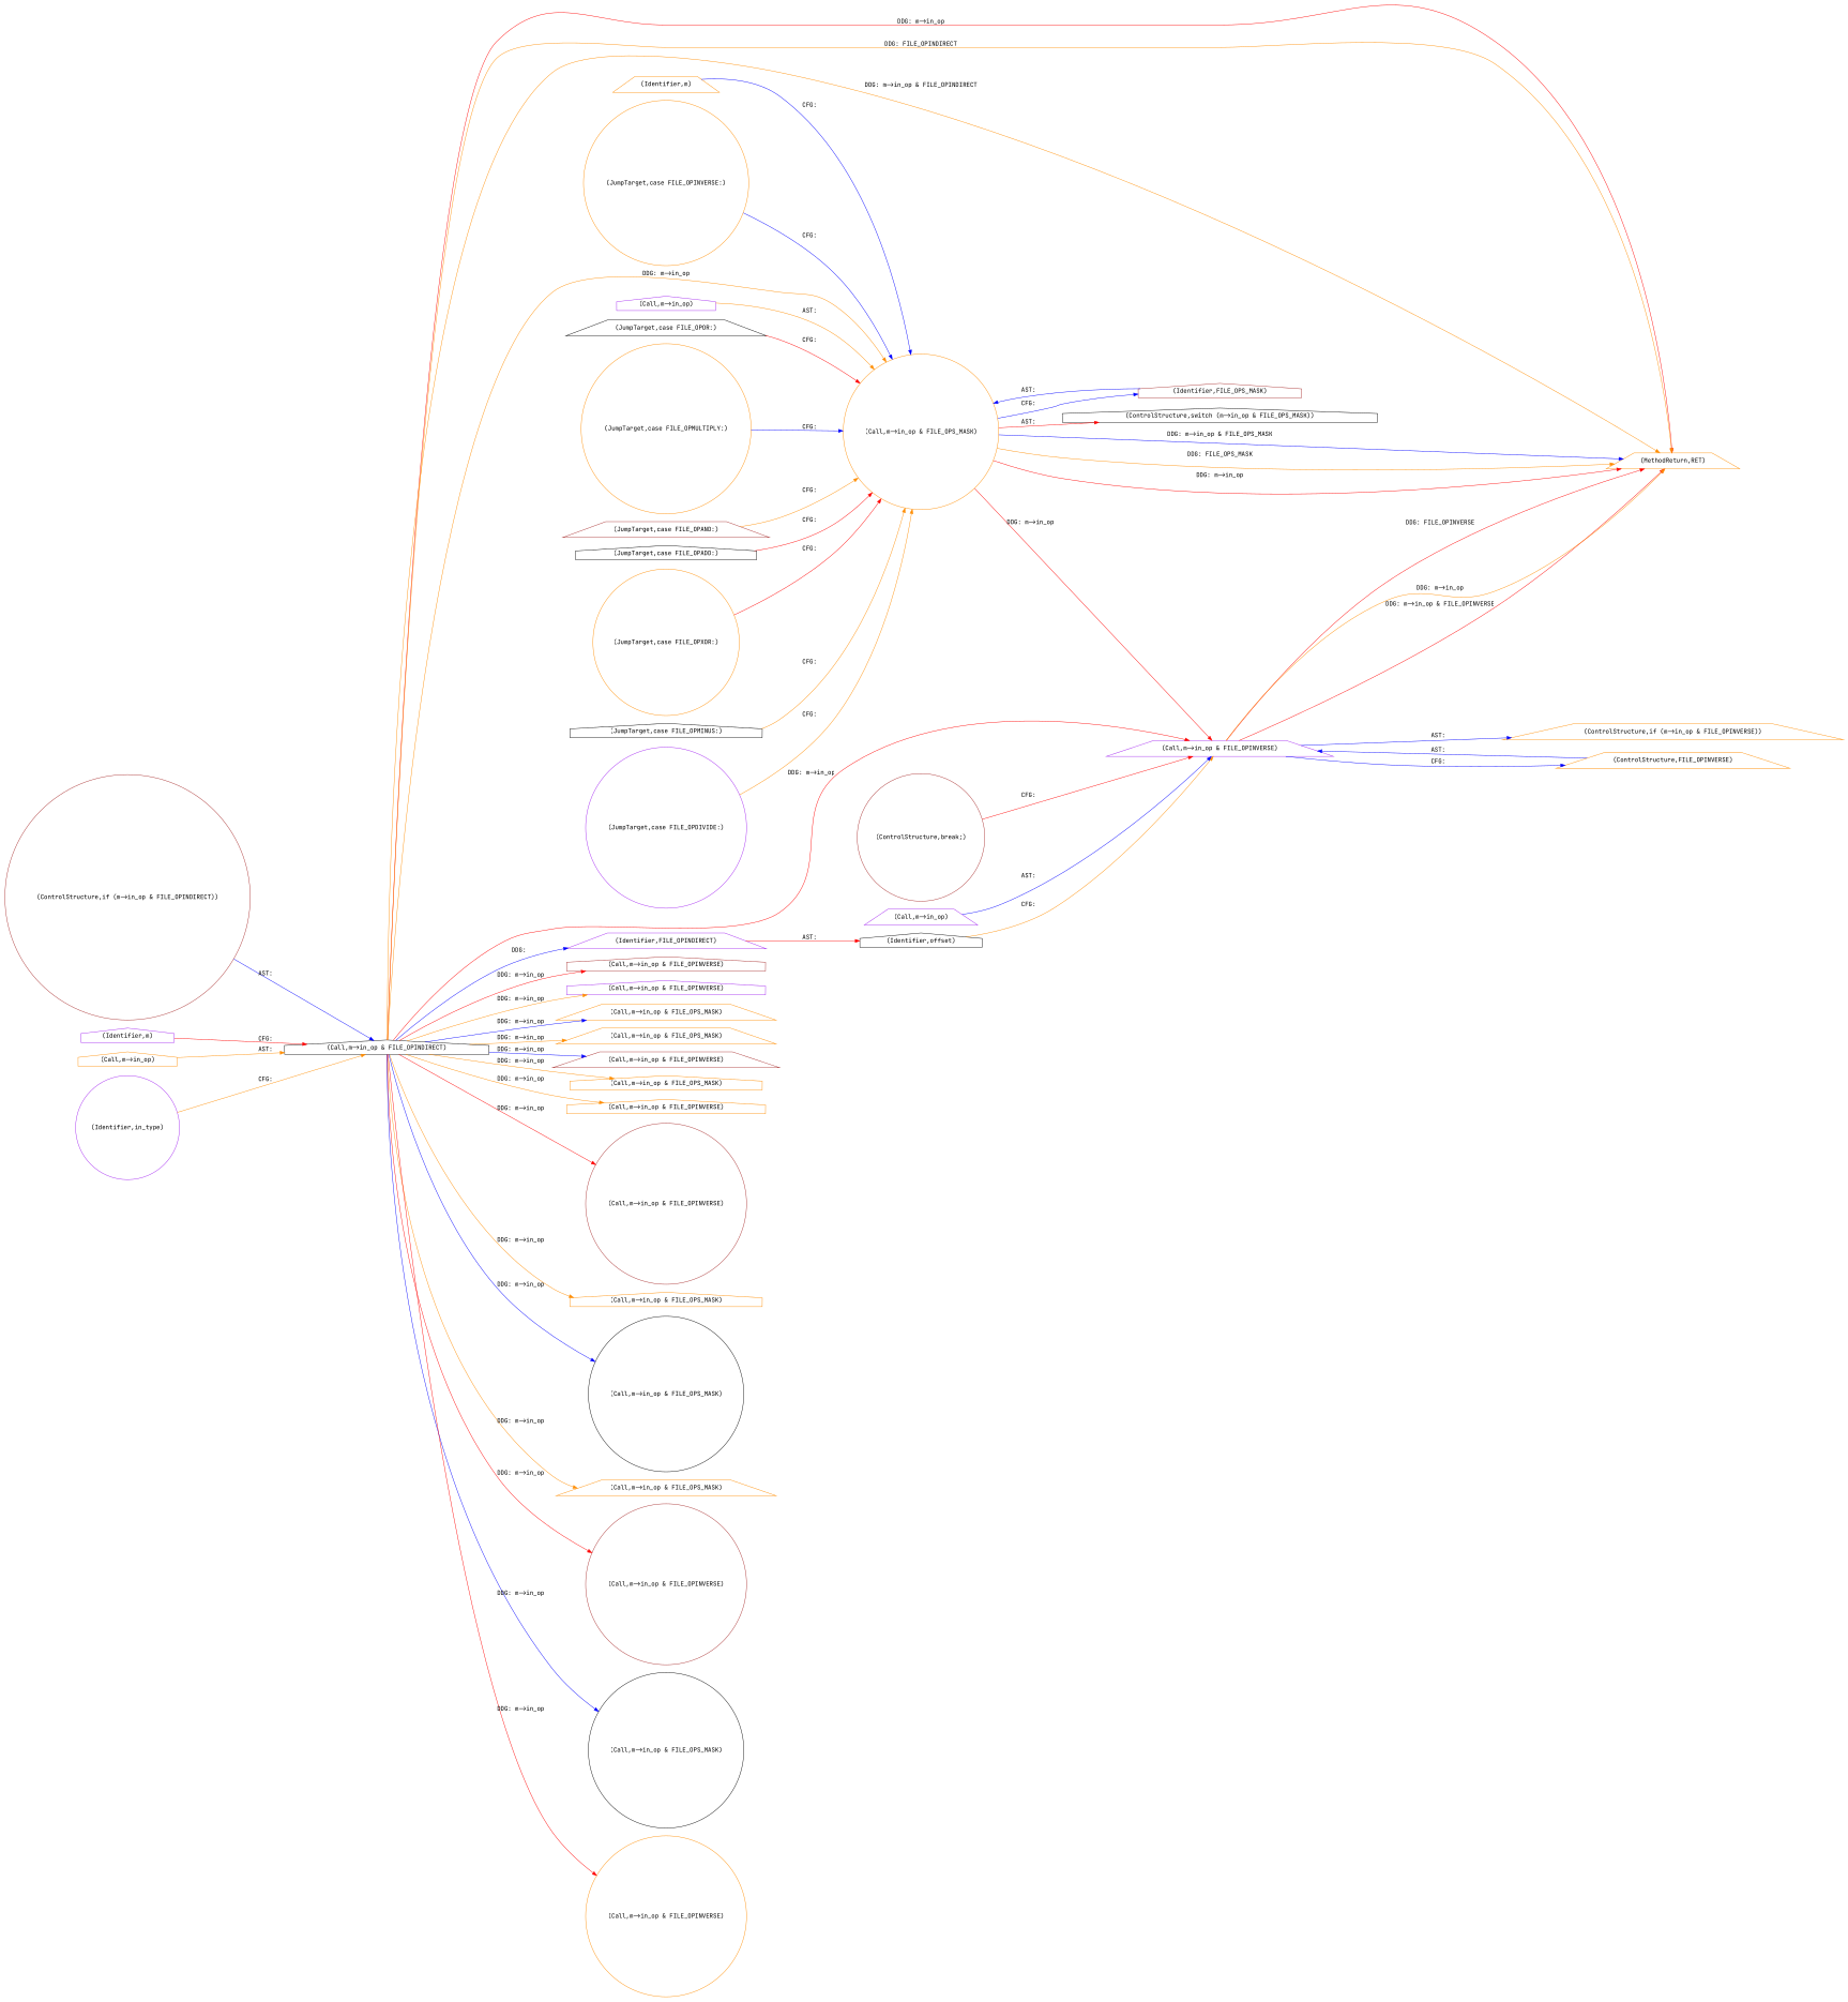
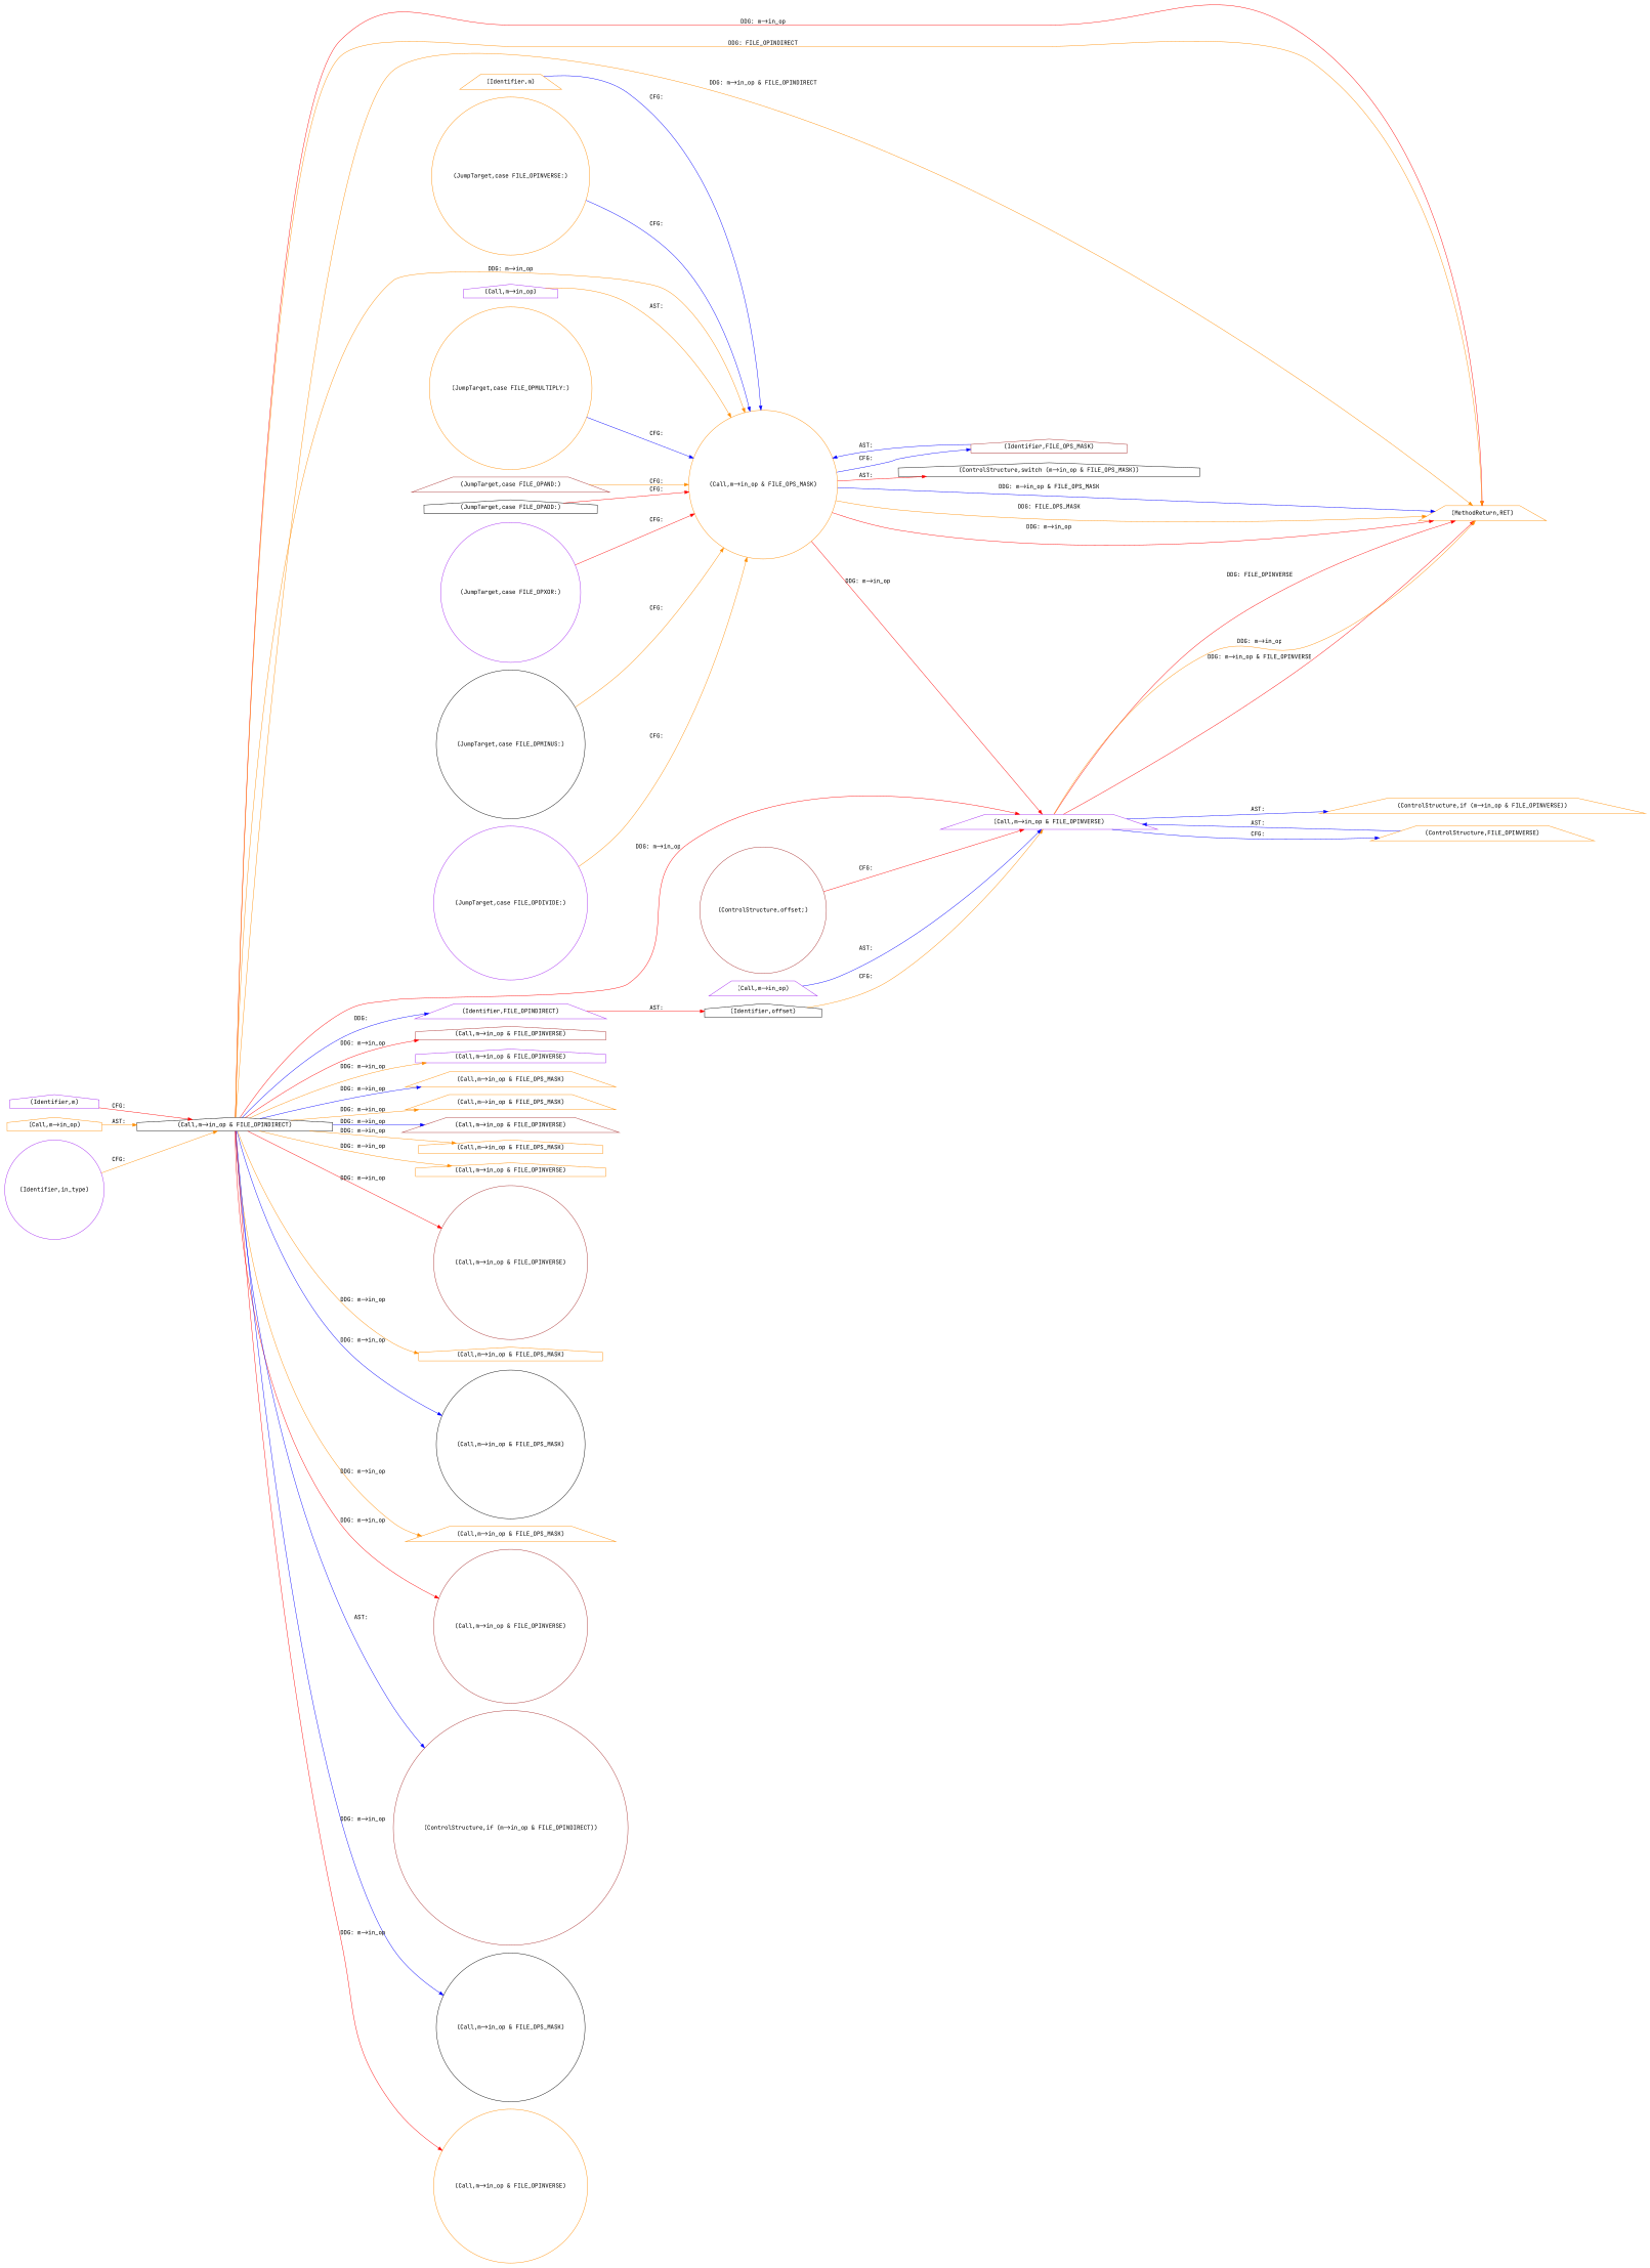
  digraph {
    fontname="JetBrains Mono"
    rankdir=LR
    node [color=darkorange fontname="JetBrains Mono" shape=circle]
    edge [color=darkorange fontname="JetBrains Mono"]
    n1 [color=purple label="(Call,m->in_op & FILE_OPINVERSE)" shape=trapezium]
    n2 [label="(ControlStructure,FILE_OPINVERSE)" shape=trapezium]
    n3 [label="(MethodReturn,RET)" shape=trapezium]
    n4 [label="(ControlStructure,if (m->in_op & FILE_OPINVERSE))" shape=trapezium]
    n5 [color=black label="(Call,m->in_op & FILE_OPINDIRECT)" shape=house]
    n6 [label="(Call,m->in_op & FILE_OPS_MASK)"]
    n7 [color=purple label="(Identifier,FILE_OPINDIRECT)" shape=trapezium]
    n8 [color=brown label="(Call,m->in_op & FILE_OPINVERSE)" shape=house]
    n9 [color=purple label="(Call,m->in_op & FILE_OPINVERSE)" shape=house]
    n10 [label="(Call,m->in_op & FILE_OPS_MASK)" shape=trapezium]
    n11 [label="(Call,m->in_op & FILE_OPS_MASK)" shape=trapezium]
    n12 [color=brown label="(Call,m->in_op & FILE_OPINVERSE)" shape=trapezium]
    n13 [label="(Call,m->in_op & FILE_OPS_MASK)" shape=house]
    n14 [label="(Call,m->in_op & FILE_OPINVERSE)" shape=house]
    n15 [color=brown label="(Call,m->in_op & FILE_OPINVERSE)"]
    n16 [label="(Call,m->in_op & FILE_OPS_MASK)" shape=house]
    n17 [color=black label="(Call,m->in_op & FILE_OPS_MASK)"]
    n18 [label="(Call,m->in_op & FILE_OPS_MASK)" shape=trapezium]
    n19 [color=brown label="(Call,m->in_op & FILE_OPINVERSE)"]
    n20 [color=brown label="(ControlStructure,if (m->in_op & FILE_OPINDIRECT))"]
    n21 [color=black label="(Call,m->in_op & FILE_OPS_MASK)"]
    n22 [label="(Call,m->in_op & FILE_OPINVERSE)"]
    n23 [color=brown label="(Identifier,FILE_OPS_MASK)" shape=house]
    n24 [color=black label="(ControlStructure,switch (m->in_op & FILE_OPS_MASK))" shape=house]
    n25 [color=black label="(Identifier,offset)" shape=house]
    n26 [color=purple label="(Call,m->in_op)" shape=house]
-   n27 [color=black label="(JumpTarget,case FILE_OPOR:)" shape=trapezium]
-   n28 [color=brown label="(ControlStructure,break;)"]
+   n28 [color=brown label="(ControlStructure,offset;)"]
    n29 [label="(JumpTarget,case FILE_OPMULTIPLY:)"]
    n30 [color=brown label="(JumpTarget,case FILE_OPAND:)" shape=trapezium]
    n31 [color=purple label="(Identifier,m)" shape=house]
    n32 [label="(Call,m->in_op)" shape=house]
    n33 [color=black label="(JumpTarget,case FILE_OPADD:)" shape=house]
-   n34 [label="(JumpTarget,case FILE_OPXOR:)"]
-   n35 [color=black label="(JumpTarget,case FILE_OPMINUS:)" shape=house]
+   n34 [color=purple label="(JumpTarget,case FILE_OPXOR:)"]
+   n35 [color=black label="(JumpTarget,case FILE_OPMINUS:)"]
    n36 [color=purple label="(JumpTarget,case FILE_OPDIVIDE:)"]
    n37 [label="(Identifier,m)" shape=trapezium]
    n38 [label="(JumpTarget,case FILE_OPINVERSE:)"]
    n39 [color=purple label="(Call,m->in_op)" shape=trapezium]
    n40 [color=purple label="(Identifier,in_type)"]
    n1 -> n2 [color=blue label="CFG: "]
    n1 -> n3 [color=red label="DDG: m->in_op & FILE_OPINVERSE"]
    n1 -> n3 [color=red label="DDG: FILE_OPINVERSE"]
    n1 -> n3 [label="DDG: m->in_op"]
    n1 -> n4 [color=blue label="AST: "]
    n2 -> n1 [color=blue label="AST: "]
    n5 -> n1 [color=red label="DDG: m->in_op"]
    n5 -> n3 [color=red label="DDG: m->in_op"]
    n5 -> n3 [label="DDG: FILE_OPINDIRECT"]
    n5 -> n3 [label="DDG: m->in_op & FILE_OPINDIRECT"]
    n5 -> n6 [label="DDG: m->in_op"]
    n5 -> n7 [color=blue label="DDG: "]
    n5 -> n8 [color=red label="DDG: m->in_op"]
    n5 -> n9 [label="DDG: m->in_op"]
    n5 -> n10 [color=blue label="DDG: m->in_op"]
    n5 -> n11 [label="DDG: m->in_op"]
    n5 -> n12 [color=blue label="DDG: m->in_op"]
    n5 -> n13 [label="DDG: m->in_op"]
    n5 -> n14 [label="DDG: m->in_op"]
    n5 -> n15 [color=red label="DDG: m->in_op"]
    n5 -> n16 [label="DDG: m->in_op"]
    n5 -> n17 [color=blue label="DDG: m->in_op"]
    n5 -> n18 [label="DDG: m->in_op"]
    n5 -> n19 [color=red label="DDG: m->in_op"]
-   n20 -> n5 [color=blue label="AST: "]
+   n5 -> n20 [color=blue label="AST: "]
    n5 -> n21 [color=blue label="DDG: m->in_op"]
    n5 -> n22 [color=red label="DDG: m->in_op"]
    n6 -> n1 [color=red label="DDG: m->in_op"]
    n6 -> n3 [color=blue label="DDG: m->in_op & FILE_OPS_MASK"]
    n6 -> n3 [label="DDG: FILE_OPS_MASK"]
    n6 -> n3 [color=red label="DDG: m->in_op"]
    n6 -> n23 [color=blue label="CFG: "]
    n6 -> n24 [color=red label="AST: "]
    n7 -> n25 [color=red label="AST: "]
    n23 -> n6 [color=blue label="AST: "]
    n25 -> n1 [label="CFG: "]
    n26 -> n6 [label="AST: "]
-   n27 -> n6 [color=red label="CFG: "]
    n28 -> n1 [color=red label="CFG: "]
    n29 -> n6 [color=blue label="CFG: "]
    n30 -> n6 [label="CFG: "]
    n31 -> n5 [color=red label="CFG: "]
    n32 -> n5 [label="AST: "]
    n33 -> n6 [color=red label="CFG: "]
    n34 -> n6 [color=red label="CFG: "]
    n35 -> n6 [label="CFG: "]
    n36 -> n6 [label="CFG: "]
    n37 -> n6 [color=blue label="CFG: "]
    n38 -> n6 [color=blue label="CFG: "]
    n39 -> n1 [color=blue label="AST: "]
    n40 -> n5 [label="CFG: "]
  }
